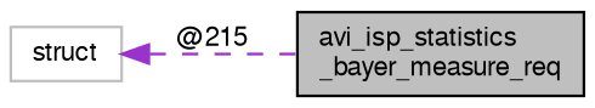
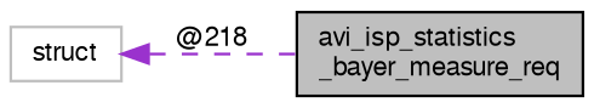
  digraph {
    rankdir=LR
    node [fontname=FreeSans fontsize=10 shape=record style=filled]
    n1 [color=black fillcolor=grey75 fontcolor=black height=0.2 label="avi_isp_statistics\l_bayer_measure_req" width=0.4]
    n2 [color=grey75 fillcolor=white height=0.2 label=struct width=0.4]
-   n2 -> n1 [color=darkorchid3 dir=back fontname=FreeSans fontsize=10 label=" @215" labelfontname=FreeSans labelfontsize=10 style=dashed]
+   n2 -> n1 [color=darkorchid3 dir=back fontname=FreeSans fontsize=10 label=" @218" labelfontname=FreeSans labelfontsize=10 style=dashed]
  }
